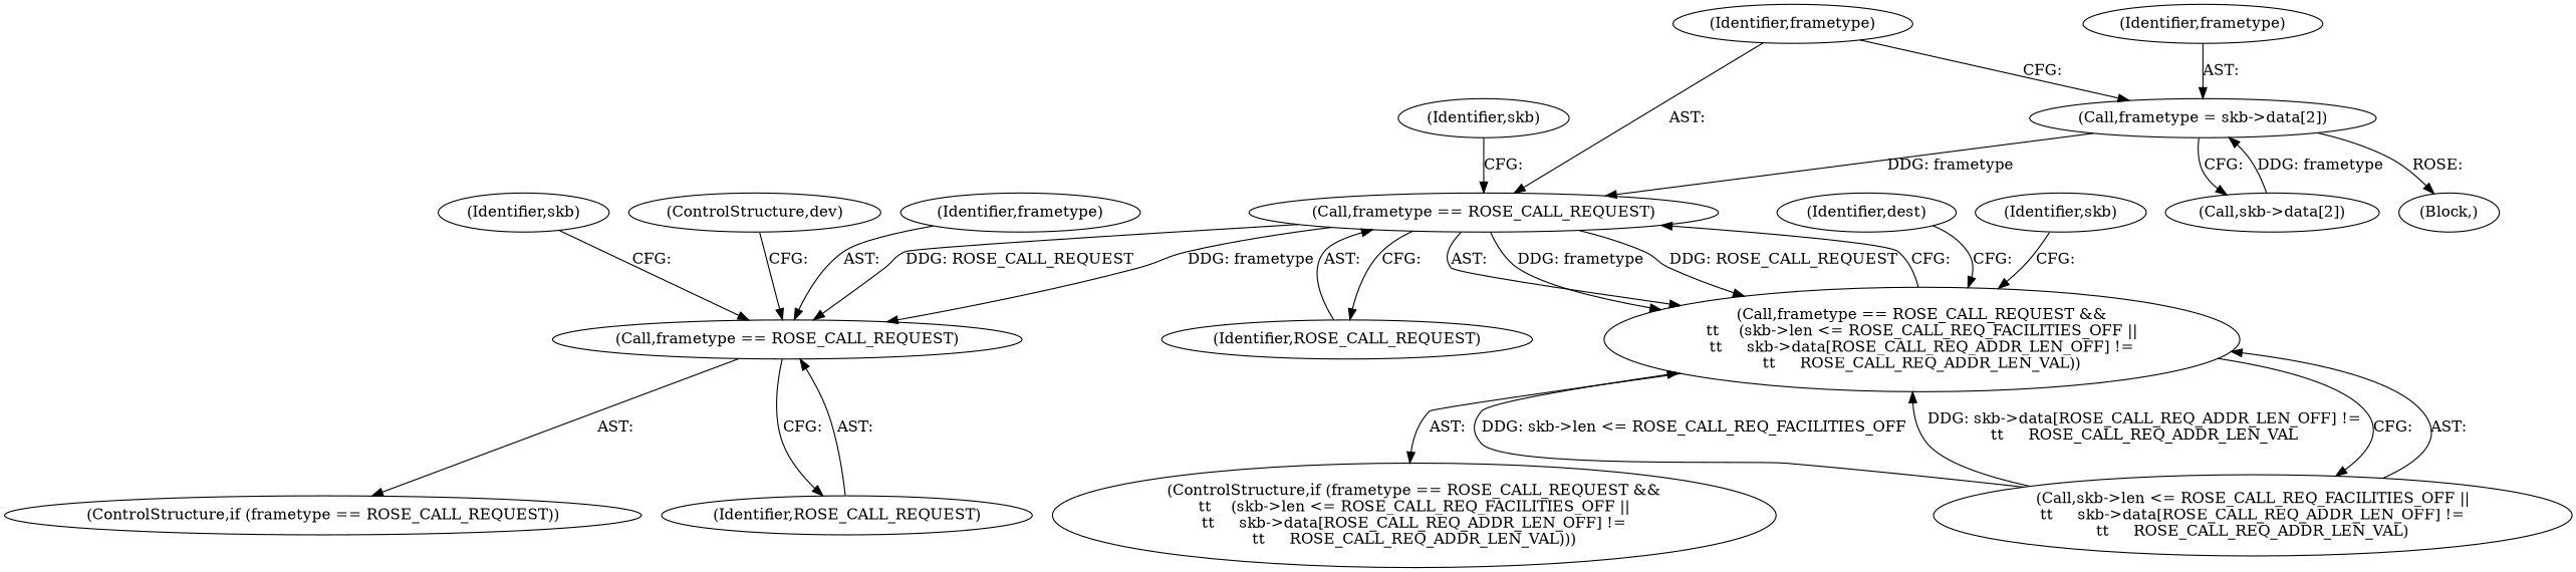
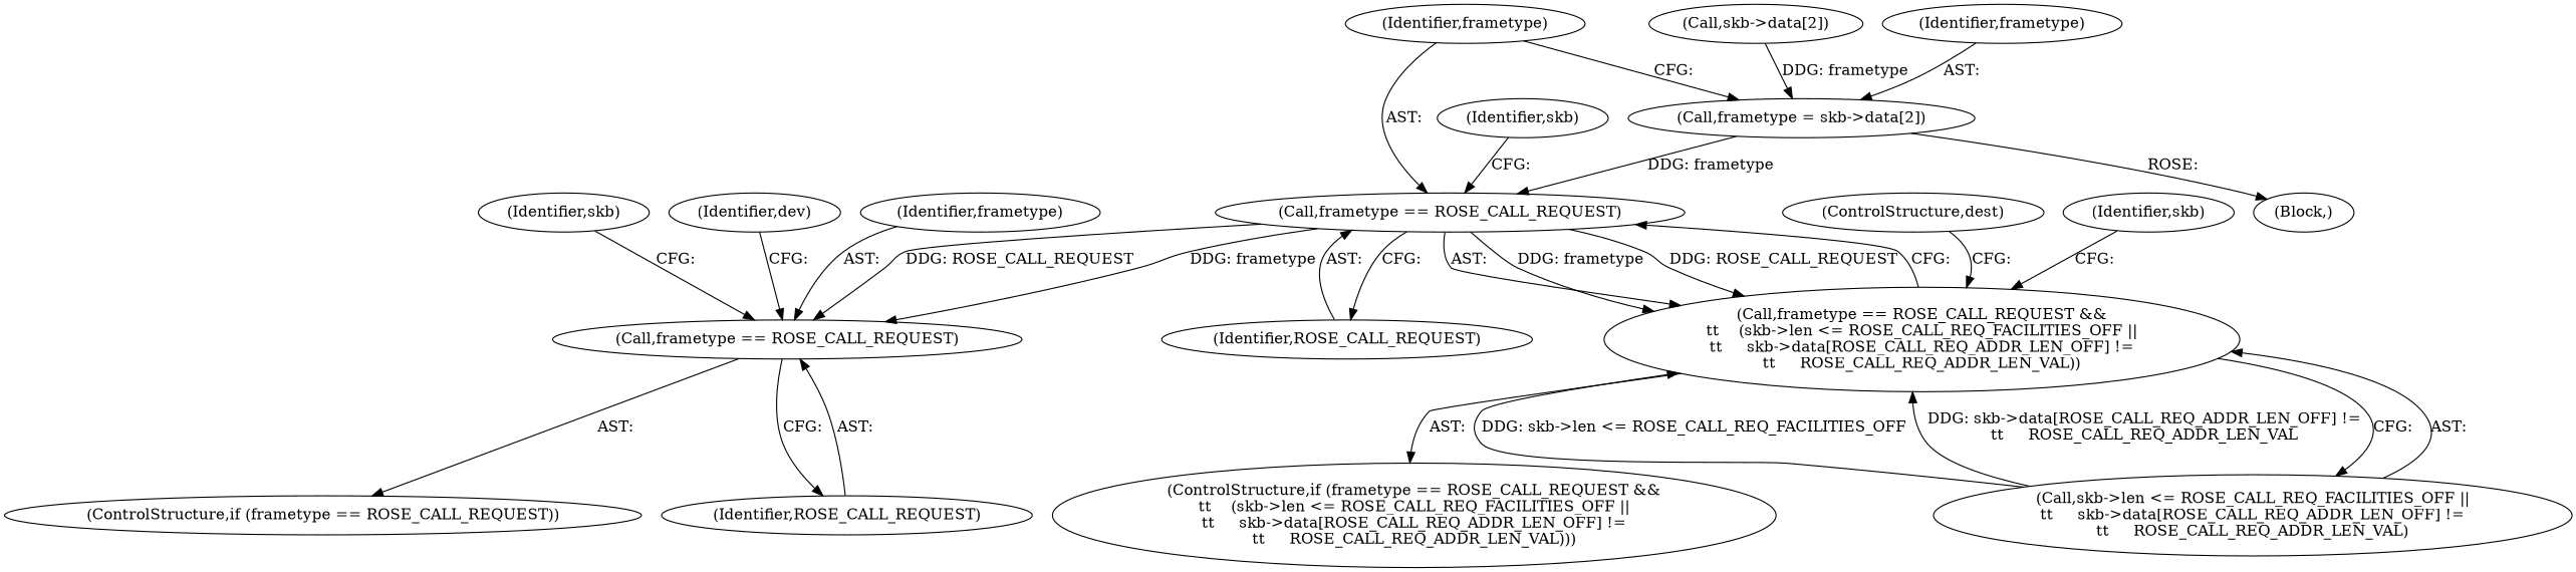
  digraph {
    n1 [label="(Call,frametype = skb->data[2])"]
    n2 [label="(Call,frametype == ROSE_CALL_REQUEST)"]
    n3 [label="(Block,)"]
    n4 [label="(Call,skb->data[2])"]
    n5 [label="(Call,frametype == ROSE_CALL_REQUEST &&\n\t\t    (skb->len <= ROSE_CALL_REQ_FACILITIES_OFF ||\n\t\t     skb->data[ROSE_CALL_REQ_ADDR_LEN_OFF] !=\n\t\t     ROSE_CALL_REQ_ADDR_LEN_VAL))"]
    n6 [label="(Call,frametype == ROSE_CALL_REQUEST)"]
    n7 [label="(Identifier,ROSE_CALL_REQUEST)"]
    n8 [label="(ControlStructure,if (frametype == ROSE_CALL_REQUEST &&\n\t\t    (skb->len <= ROSE_CALL_REQ_FACILITIES_OFF ||\n\t\t     skb->data[ROSE_CALL_REQ_ADDR_LEN_OFF] !=\n\t\t     ROSE_CALL_REQ_ADDR_LEN_VAL)))"]
    n9 [label="(Call,skb->len <= ROSE_CALL_REQ_FACILITIES_OFF ||\n\t\t     skb->data[ROSE_CALL_REQ_ADDR_LEN_OFF] !=\n\t\t     ROSE_CALL_REQ_ADDR_LEN_VAL)"]
    n10 [label="(ControlStructure,if (frametype == ROSE_CALL_REQUEST))"]
    n11 [label="(Identifier,ROSE_CALL_REQUEST)"]
    n12 [label="(Identifier,frametype)"]
    n13 [label="(Identifier,frametype)"]
    n14 [label="(Identifier,skb)"]
    n15 [label="(Identifier,skb)"]
    n16 [label="(Identifier,skb)"]
-   n17 [label="(Identifier,dest)"]
-   n18 [label="(ControlStructure,dev)"]
+   n17 [label="(ControlStructure,dest)"]
+   n18 [label="(Identifier,dev)"]
    n19 [label="(Identifier,frametype)"]
    n1 -> n2 [label="DDG: frametype"]
    n1 -> n3 [label="ROSE: "]
-   n1 -> n4 [label="CFG: "]
    n2 -> n5 [label="AST: "]
    n2 -> n5 [label="DDG: frametype"]
    n2 -> n5 [label="DDG: ROSE_CALL_REQUEST"]
    n2 -> n6 [label="DDG: frametype"]
    n2 -> n6 [label="DDG: ROSE_CALL_REQUEST"]
    n2 -> n7 [label="CFG: "]
    n4 -> n1 [label="DDG: frametype"]
    n5 -> n2 [label="CFG: "]
    n5 -> n8 [label="AST: "]
    n5 -> n9 [label="CFG: "]
    n6 -> n10 [label="AST: "]
    n6 -> n11 [label="CFG: "]
    n7 -> n2 [label="AST: "]
    n9 -> n5 [label="AST: "]
    n9 -> n5 [label="DDG: skb->len <= ROSE_CALL_REQ_FACILITIES_OFF"]
    n9 -> n5 [label="DDG: skb->data[ROSE_CALL_REQ_ADDR_LEN_OFF] !=\n\t\t     ROSE_CALL_REQ_ADDR_LEN_VAL"]
    n11 -> n6 [label="AST: "]
    n12 -> n1 [label="AST: "]
    n13 -> n6 [label="AST: "]
    n14 -> n2 [label="CFG: "]
    n15 -> n5 [label="CFG: "]
    n16 -> n6 [label="CFG: "]
    n17 -> n5 [label="CFG: "]
    n18 -> n6 [label="CFG: "]
    n19 -> n1 [label="CFG: "]
    n19 -> n2 [label="AST: "]
  }
